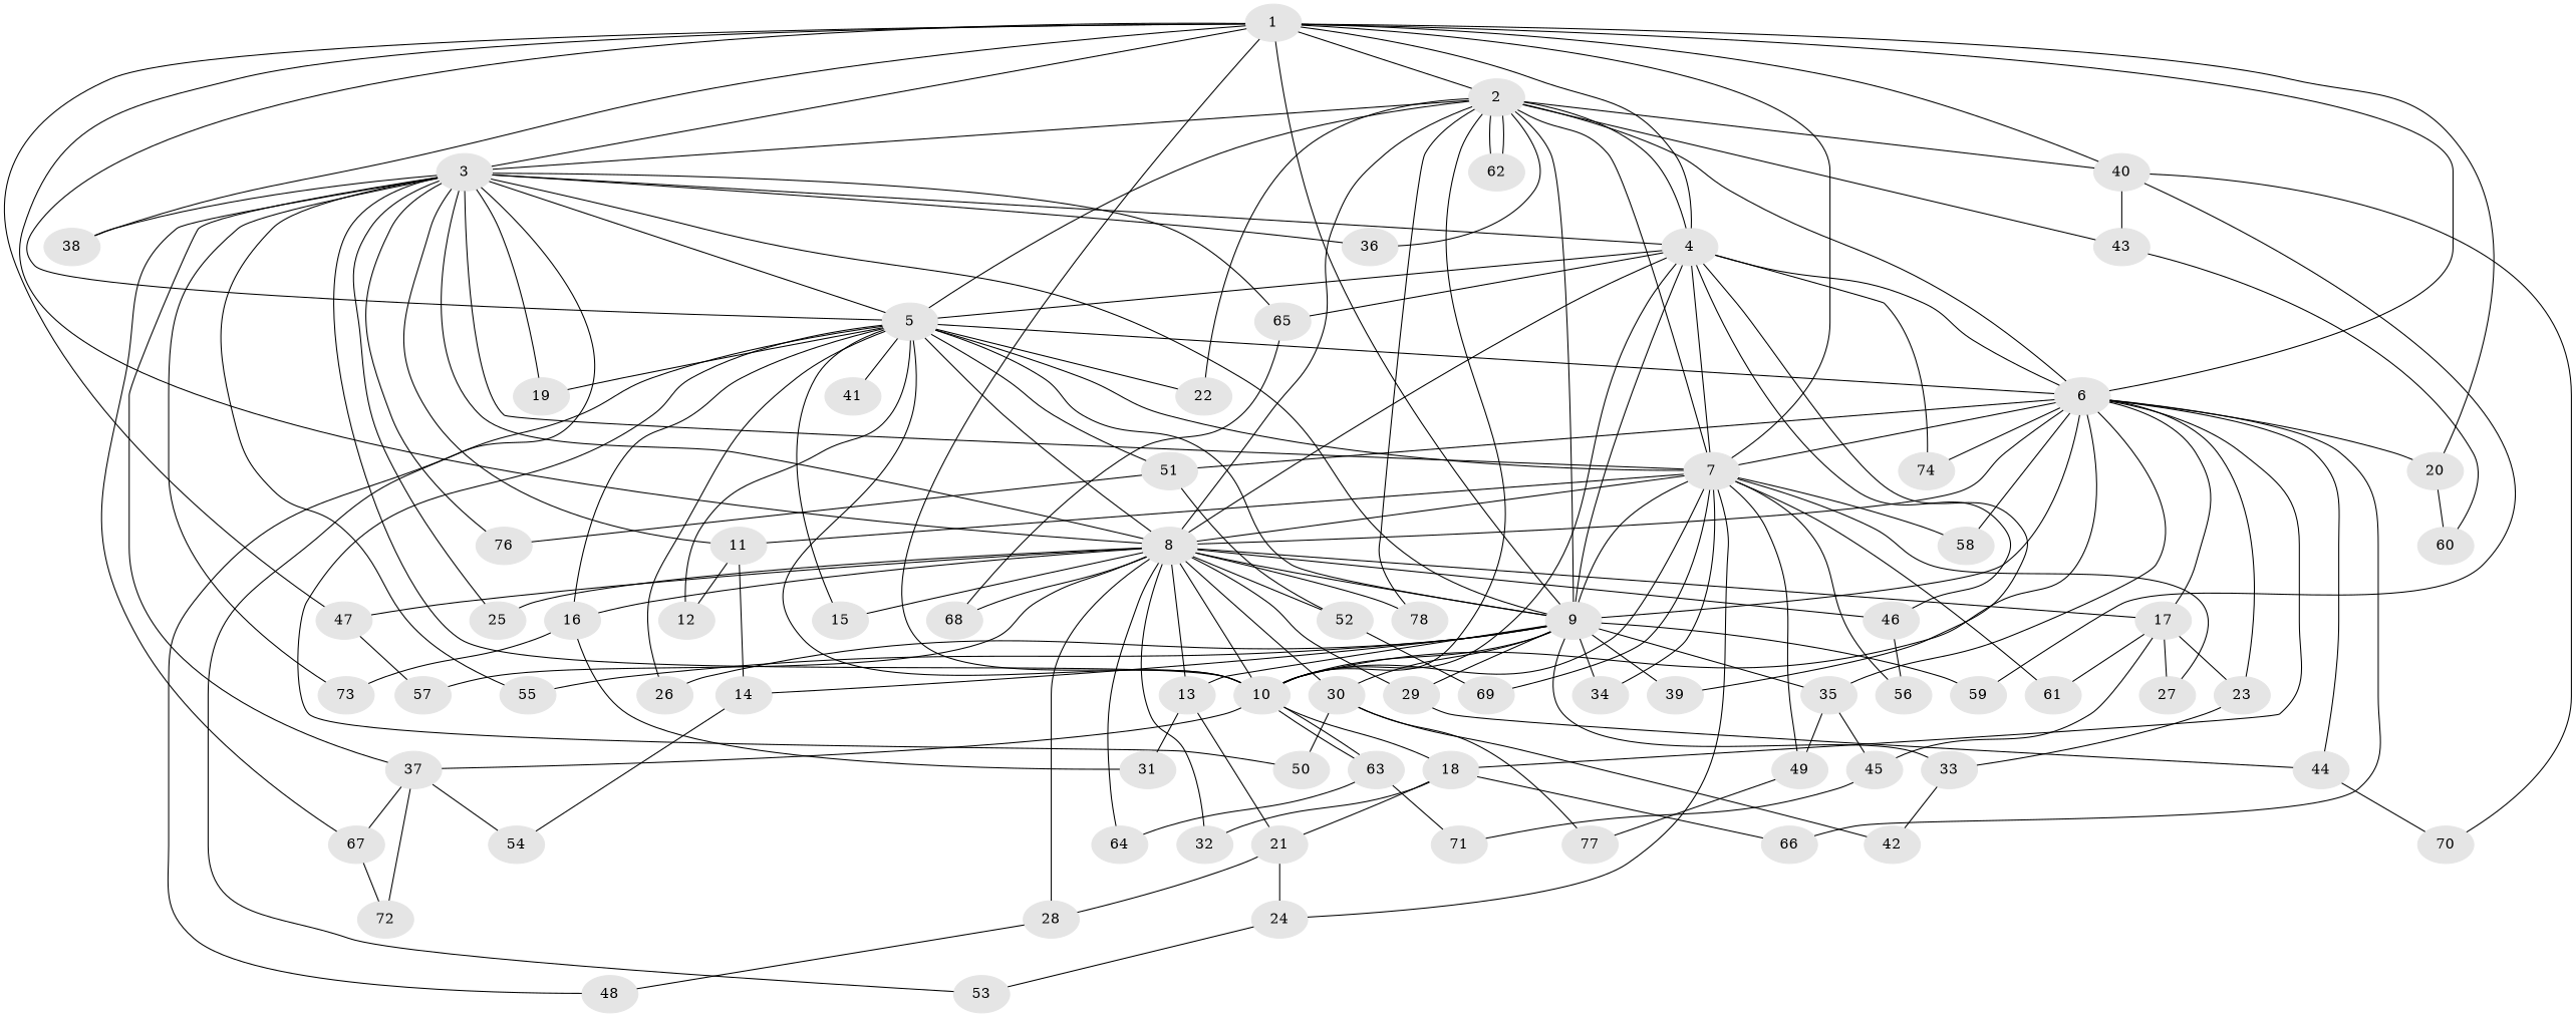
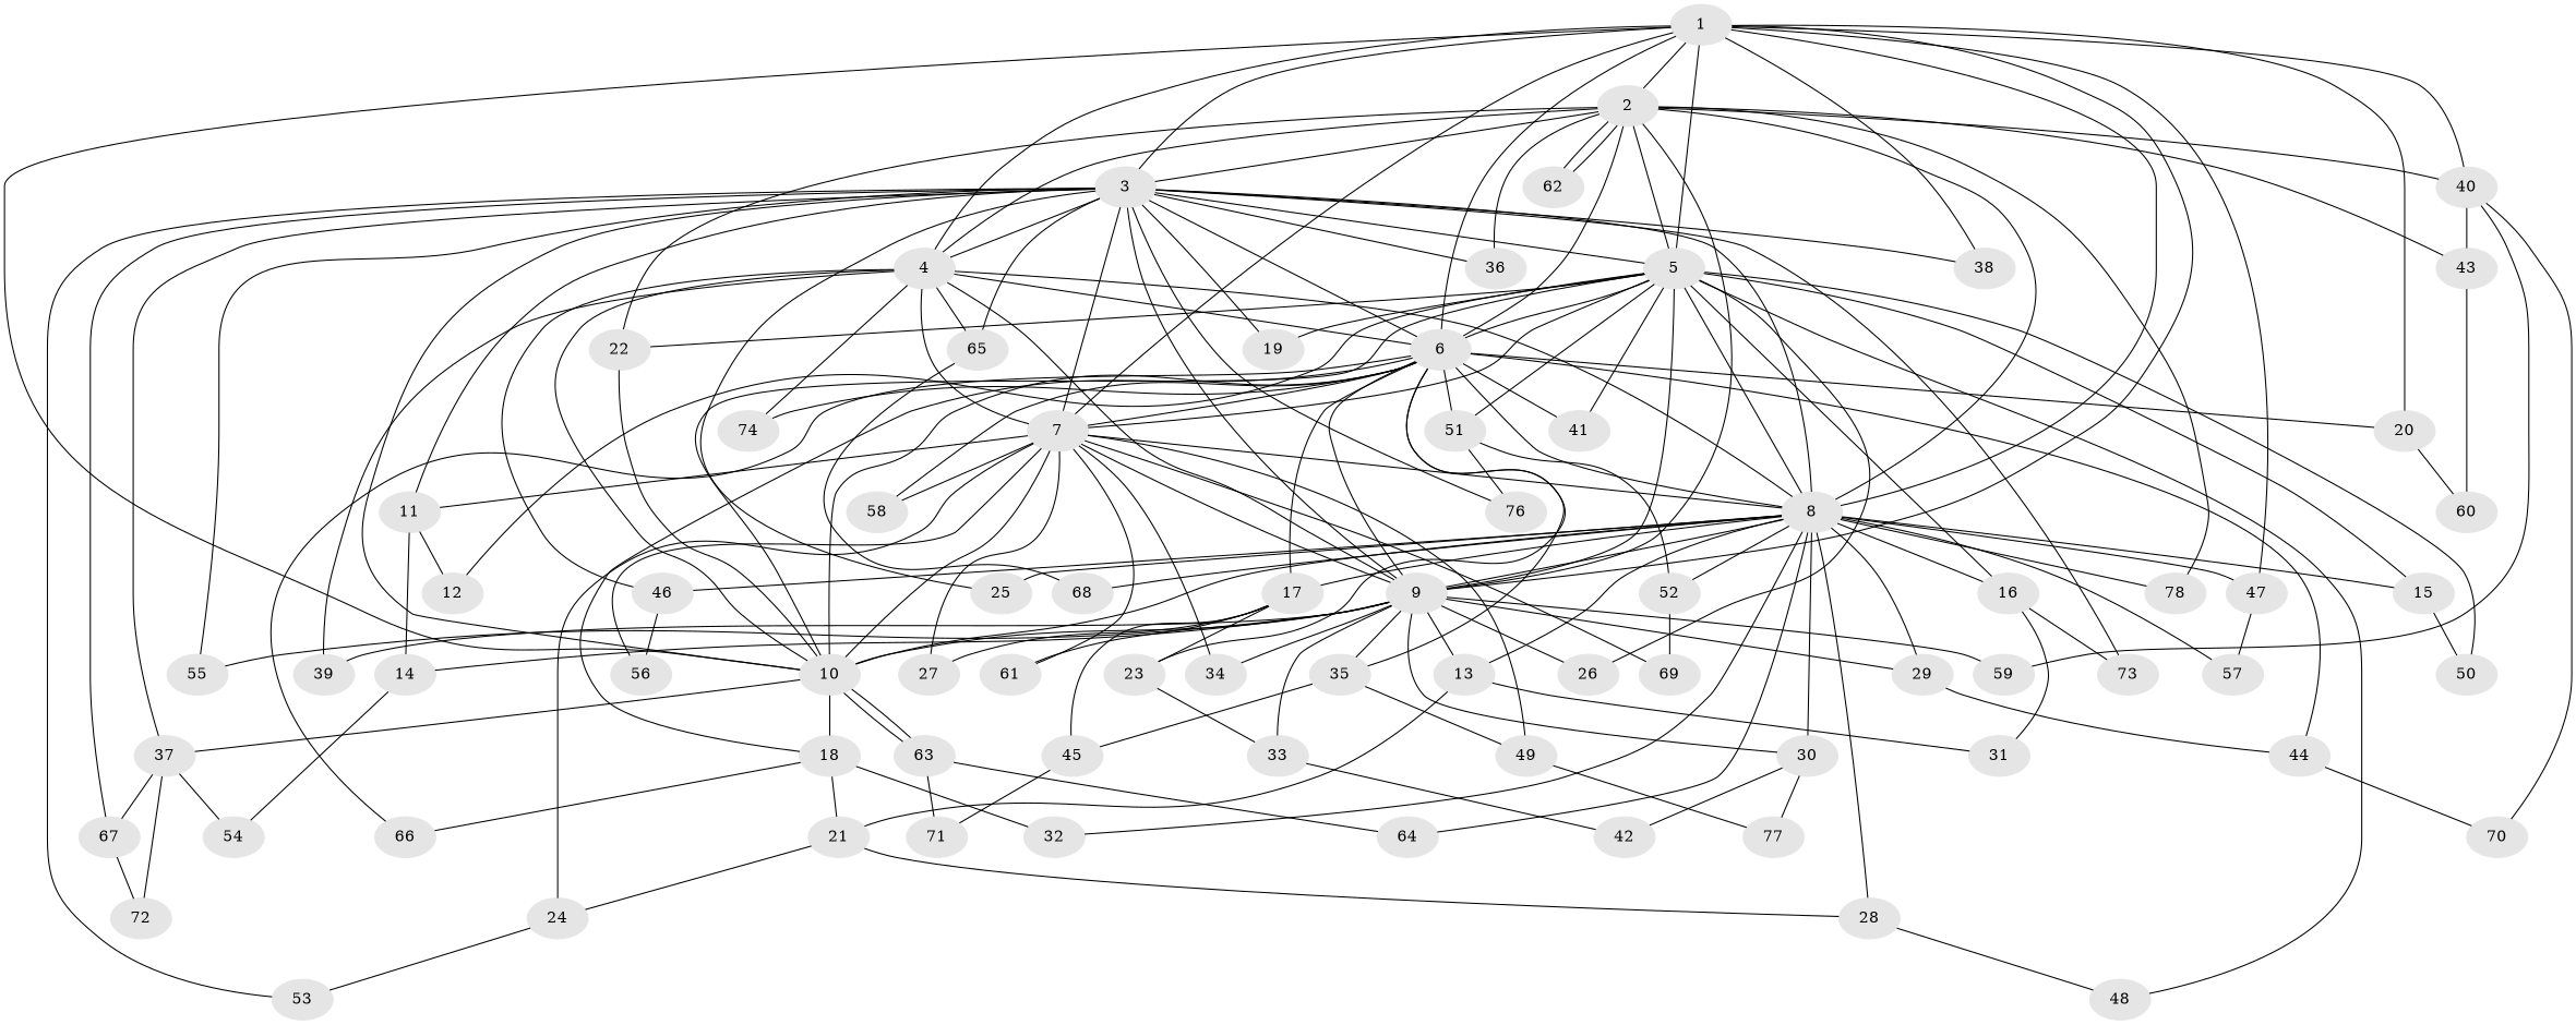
  graph {
    node [color=gray90 style=filled]
    1
    2
    3
    4
    5
    6
    7
    8
    9
    10
    20
    38
    40
    47
    22
    36
    43
    62
    n19 [label=78]
    11
    19
    25
    37
    53
    55
    65
    67
    73
    76
    39
    46
    74
    12
    15
    16
    26
    41
    48
    50
    51
    17
    18
    23
    35
    44
    58
    66
    24
    27
    34
    49
    56
    61
    69
    13
    28
    29
    30
    32
    52
    57
    64
    68
    14
    33
    59
    63
    60
    70
    54
    72
    31
    45
    21
    77
    42
    71
    1 -- 2
    1 -- 3
    1 -- 4
    1 -- 5
    1 -- 6
    1 -- 7
    1 -- 8
    1 -- 9
    1 -- 10
    1 -- 20
    1 -- 38
    1 -- 40
    1 -- 47
    2 -- 3
    2 -- 4
    2 -- 5
    2 -- 6
-   2 -- 7
    2 -- 8
    2 -- 9
-   2 -- 10
+   22 -- 10
    2 -- 40
    2 -- 22
    2 -- 36
    2 -- 43
    2 -- 62
    2 -- 62
    2 -- n19
    3 -- 4
    3 -- 5
+   3 -- 6
    3 -- 7
    3 -- 8
    3 -- 9
    3 -- 10
    3 -- 38
    3 -- 36
    3 -- 11
    3 -- 19
    3 -- 25
    3 -- 37
    3 -- 53
    3 -- 55
    3 -- 65
    3 -- 67
    3 -- 73
    3 -- 76
-   4 -- 5
    4 -- 6
    4 -- 7
    4 -- 8
    4 -- 9
    4 -- 10
    4 -- 65
    4 -- 39
    4 -- 46
    4 -- 74
    5 -- 6
    5 -- 7
    5 -- 8
    5 -- 9
    5 -- 10
    5 -- 22
    5 -- 19
    5 -- 12
    5 -- 15
    5 -- 16
    5 -- 26
    5 -- 41
    5 -- 48
    5 -- 50
    5 -- 51
    6 -- 7
    6 -- 8
    6 -- 9
    6 -- 10
    6 -- 20
    6 -- 74
+   6 -- 41
    6 -- 51
    6 -- 17
    6 -- 18
    6 -- 23
    6 -- 35
    6 -- 44
    6 -- 58
    6 -- 66
    7 -- 8
    7 -- 9
    7 -- 10
    7 -- 11
    7 -- 58
    7 -- 24
    7 -- 27
    7 -- 34
    7 -- 49
    7 -- 56
    7 -- 61
    7 -- 69
    8 -- 9
    8 -- 10
    8 -- 47
    8 -- n19
    8 -- 25
    8 -- 46
    8 -- 15
    8 -- 16
    8 -- 17
    8 -- 13
    8 -- 28
    8 -- 29
    8 -- 30
    8 -- 32
    8 -- 52
    8 -- 57
    8 -- 64
    8 -- 68
    9 -- 10
    9 -- 55
    9 -- 39
    9 -- 26
    9 -- 35
    9 -- 34
    9 -- 13
    9 -- 29
    9 -- 30
    9 -- 14
    9 -- 33
    9 -- 59
    10 -- 37
    10 -- 18
    10 -- 63
    10 -- 63
    20 -- 60
    40 -- 43
    40 -- 59
    40 -- 70
    47 -- 57
    43 -- 60
    11 -- 12
    11 -- 14
    37 -- 67
    37 -- 54
    37 -- 72
    65 -- 68
    67 -- 72
    46 -- 56
    16 -- 73
    16 -- 31
    51 -- 76
    51 -- 52
    17 -- 23
    17 -- 27
    17 -- 61
    17 -- 45
    18 -- 66
    18 -- 32
    18 -- 21
    23 -- 33
    35 -- 49
    35 -- 45
    44 -- 70
    24 -- 53
    49 -- 77
    13 -- 31
    13 -- 21
    28 -- 48
    29 -- 44
-   30 -- 50
+   15 -- 50
    30 -- 77
    30 -- 42
    52 -- 69
    14 -- 54
    33 -- 42
    63 -- 64
    63 -- 71
    45 -- 71
    21 -- 24
    21 -- 28
  }
